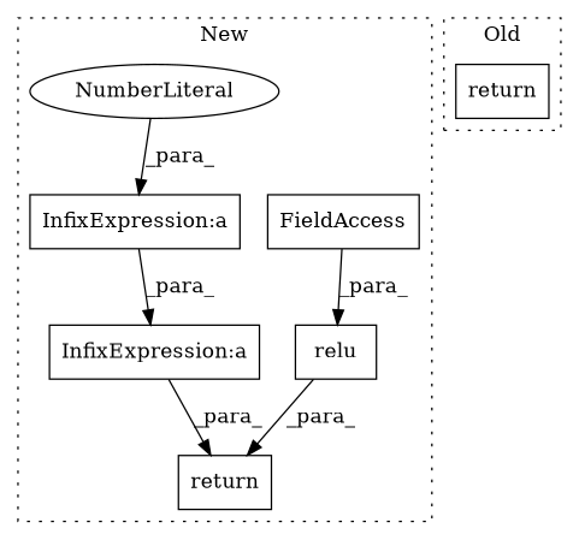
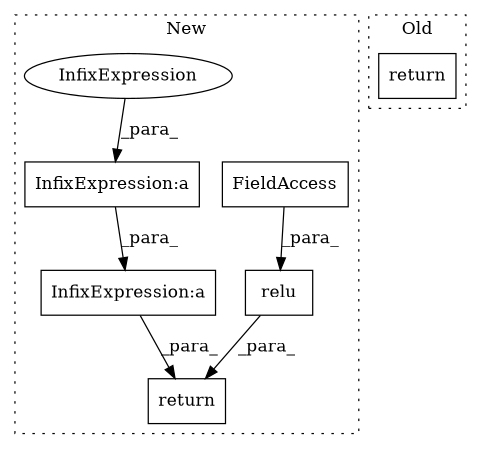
  digraph {
    node [a=41 l=7 shape=box]
    n1 [a=32 l="5,1" label=relu s="5324,5336"]
    n2 [a=22 l=13 label=FieldAccess s=5310]
    n3 [label=return s=5344]
    n4 [a=27 l=3 label="InfixExpression:a" s=5203]
    n5 [a=27 l=3 label="InfixExpression:a" s=5198]
-   n6 [a=34 l=1 label=NumberLiteral s=5201 shape=ellipse]
+   n6 [a=34 l=1 label=InfixExpression s=5201 shape=ellipse]
    n7 [label=return s=3584]
    subgraph cluster_1 {
      label=New
      style=dotted
      n1
      n2
      n3
      n4
      n5
      n6
    }
    subgraph cluster_2 {
      label=Old
      style=dotted
      n7
    }
    n1 -> n3 [label=_para_]
    n2 -> n1 [label=_para_]
    n4 -> n3 [label=_para_]
    n5 -> n4 [label=_para_]
    n6 -> n5 [label=_para_]
  }
